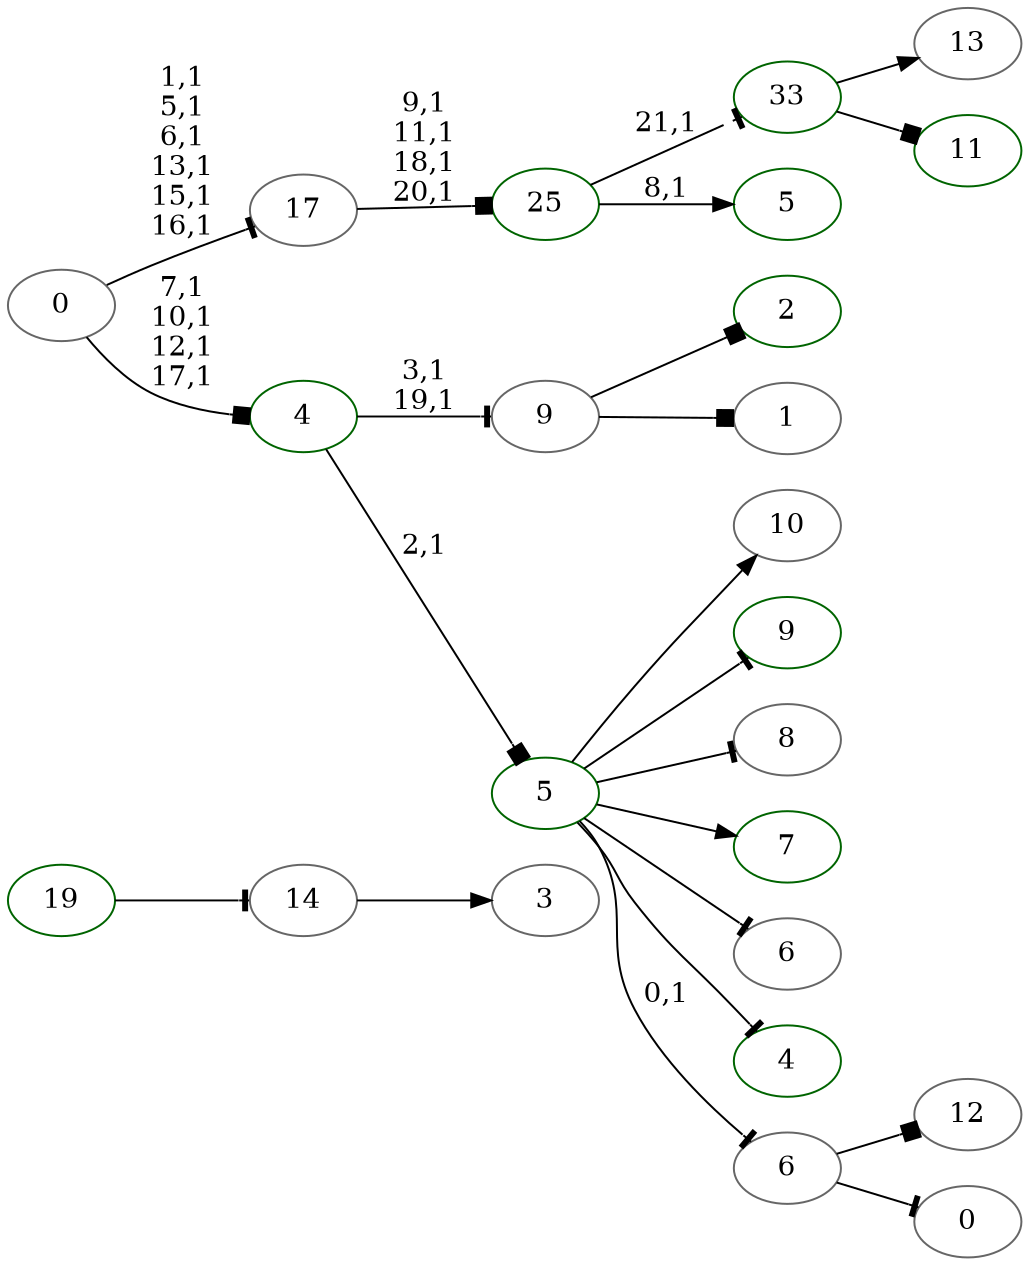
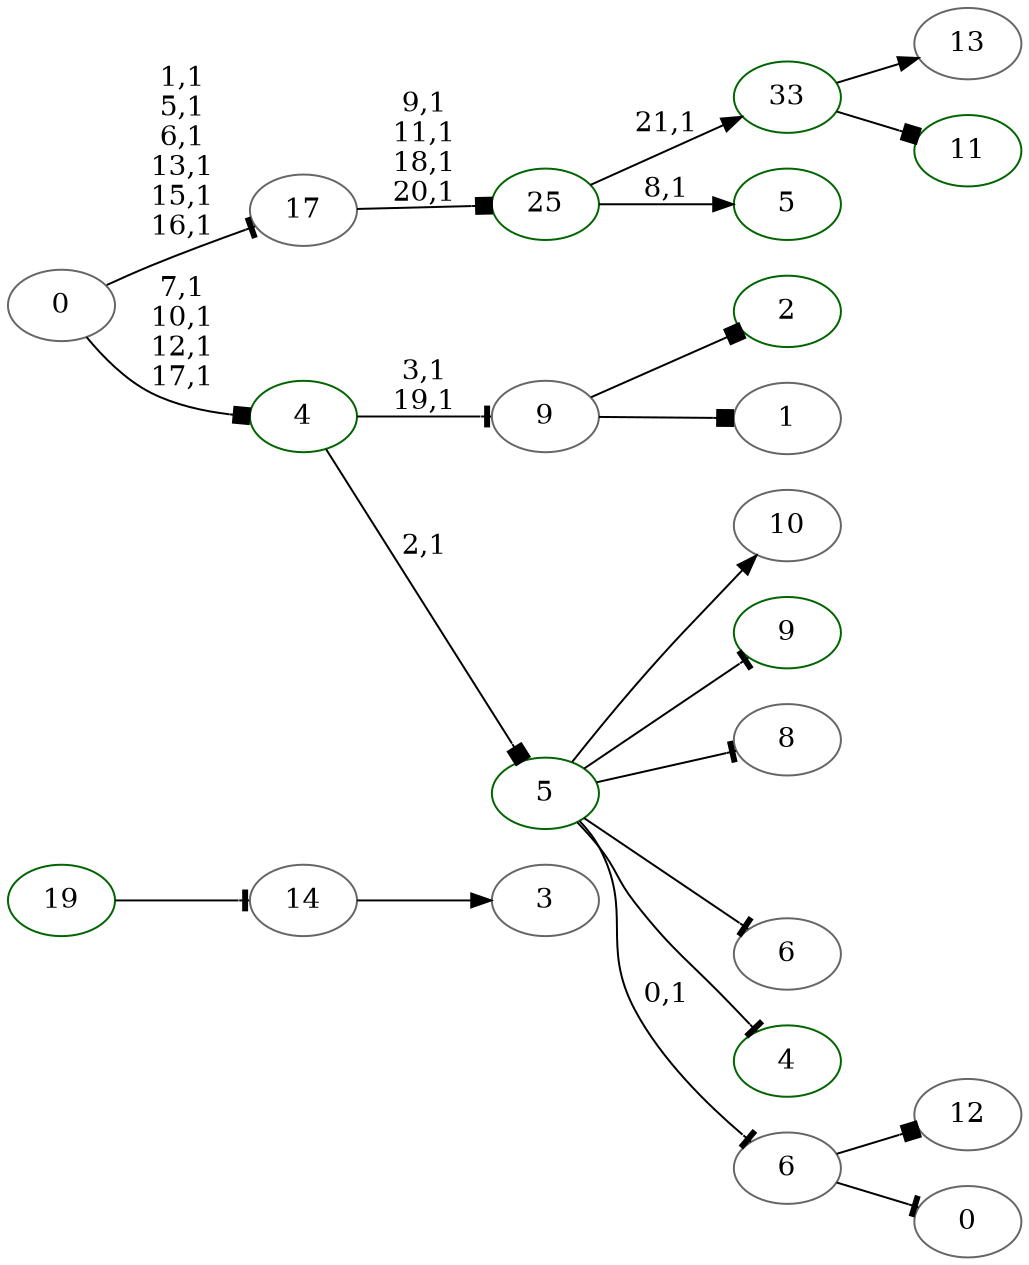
  digraph {
    rankdir=LR
    node [color=gray40]
    edge [arrowhead=tee]
    n1 [label=14]
    n2 [label=3]
    n3 [label=13]
    n4 [label=12]
    n5 [color=darkgreen label=11]
    33 [color=darkgreen]
    n7 [label=10]
    n8 [color=darkgreen label=9]
    n9 [label=8]
-   n10 [color=darkgreen label=7]
    n11 [label=6]
    n12 [color=darkgreen label=5]
    25 [color=darkgreen]
    n14 [color=darkgreen label=4]
    19 [color=darkgreen]
    17
    n17 [color=darkgreen label=2]
    n18 [label=1]
    9
    n20 [label=0]
    6
    5 [color=darkgreen]
    4 [color=darkgreen]
    0
    n1 -> n2 [arrowhead=normal]
    33 -> n3 [arrowhead=normal]
    33 -> n5 [arrowhead=box]
-   25 -> 33 [label="21,1"]
+   25 -> 33 [arrowhead=normal label="21,1"]
    25 -> n12 [arrowhead=normal label="8,1"]
    19 -> n1
    17 -> 25 [arrowhead=box label="9,1\n11,1\n18,1\n20,1"]
    9 -> n17 [arrowhead=box]
    9 -> n18 [arrowhead=box]
    6 -> n4 [arrowhead=box]
    6 -> n20
    5 -> n7 [arrowhead=normal]
    5 -> n8
    5 -> n9
-   5 -> n10 [arrowhead=normal]
    5 -> n11
    5 -> n14
    5 -> 6 [label="0,1"]
    4 -> 9 [label="3,1\n19,1"]
    4 -> 5 [arrowhead=box label="2,1"]
    0 -> 17 [label="1,1\n5,1\n6,1\n13,1\n15,1\n16,1"]
    0 -> 4 [arrowhead=box label="7,1\n10,1\n12,1\n17,1"]
  }
